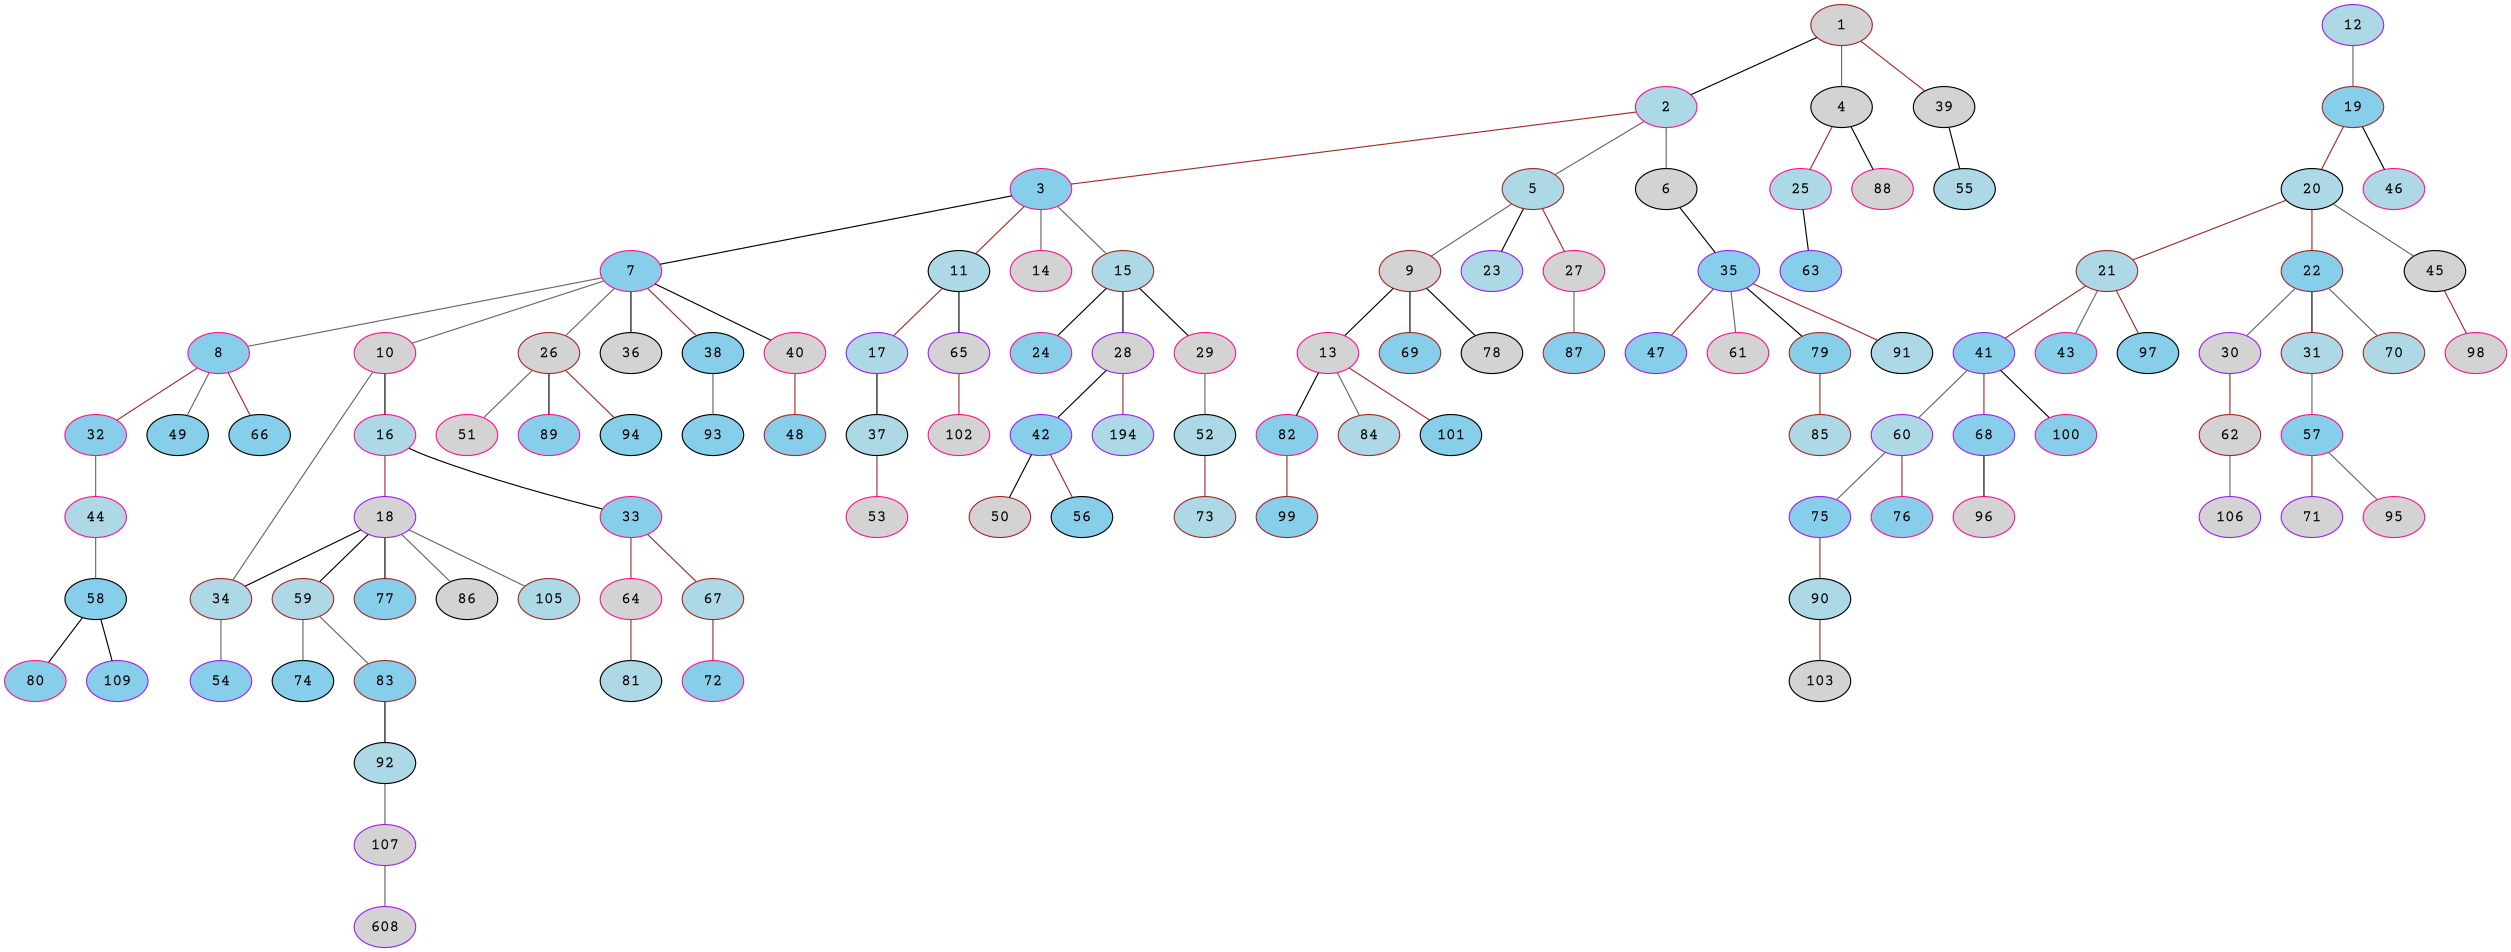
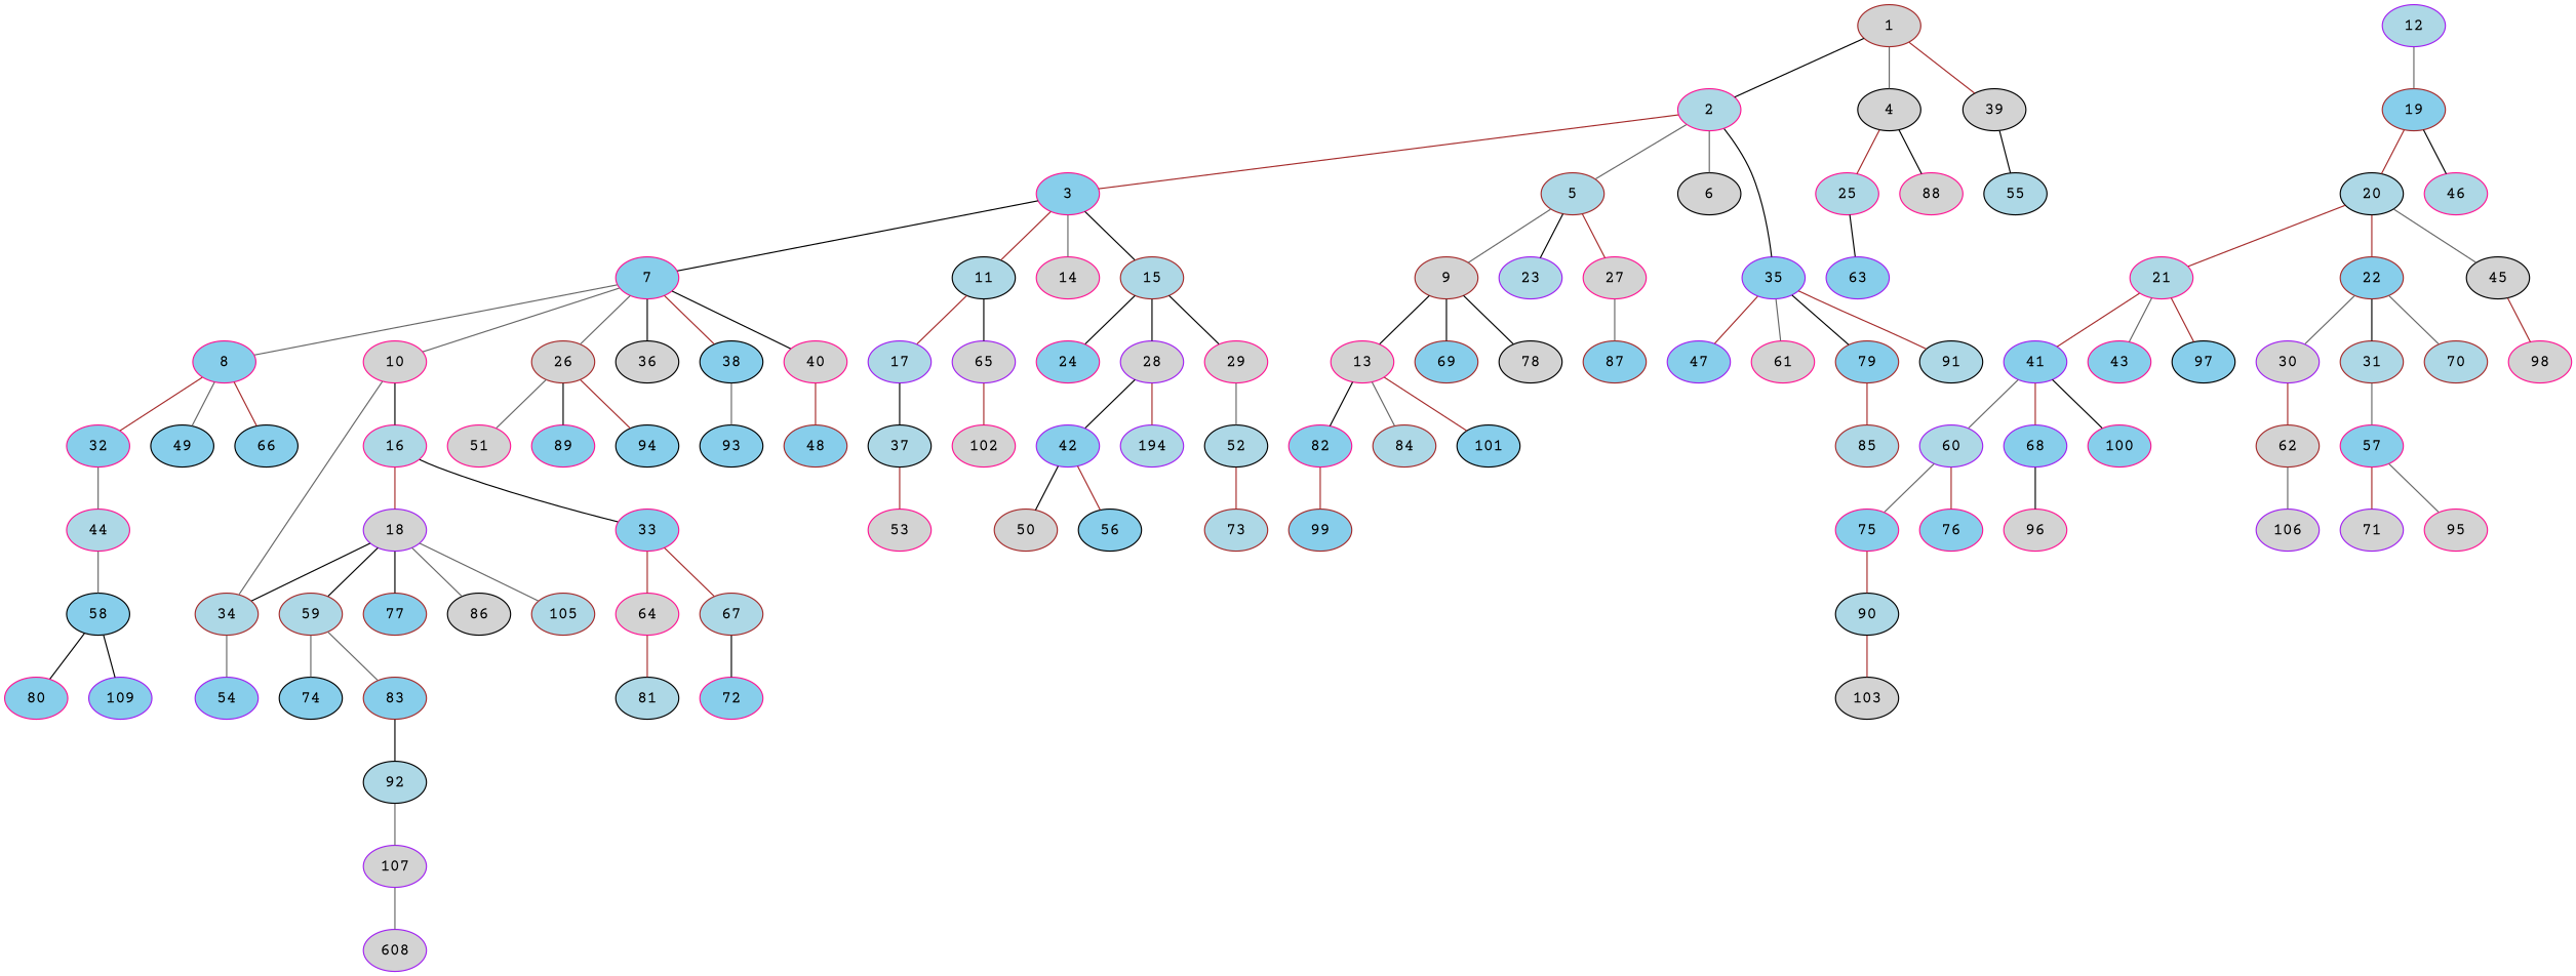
  graph {
    fontname="Courier Prime"
    node [color=deeppink fillcolor=skyblue fontname="Courier Prime" style=filled]
    edge [color=brown fontname="Courier Prime"]
    1 [color=brown fillcolor=lightgrey]
    2 [fillcolor=lightblue]
    4 [color=black fillcolor=lightgrey]
    39 [color=black fillcolor=lightgrey]
    3
    5 [color=brown fillcolor=lightblue]
    6 [color=black fillcolor=lightgrey]
    25 [fillcolor=lightblue]
    88 [fillcolor=lightgrey]
    55 [color=black fillcolor=lightblue]
    7
    11 [color=black fillcolor=lightblue]
    14 [fillcolor=lightgrey]
    15 [color=brown fillcolor=lightblue]
    9 [color=brown fillcolor=lightgrey]
    23 [color=purple fillcolor=lightblue]
    27 [fillcolor=lightgrey]
    35 [color=purple]
    8
    10 [fillcolor=lightgrey]
    26 [color=brown fillcolor=lightgrey]
    36 [color=black fillcolor=lightgrey]
    38 [color=black]
    40 [fillcolor=lightgrey]
    17 [color=purple fillcolor=lightblue]
    65 [color=purple fillcolor=lightgrey]
    24
    28 [color=purple fillcolor=lightgrey]
    29 [fillcolor=lightgrey]
    63 [color=purple]
    13 [fillcolor=lightgrey]
    69 [color=brown]
    78 [color=black fillcolor=lightgrey]
    87 [color=brown]
    47 [color=purple]
    61 [fillcolor=lightgrey]
    79 [color=brown]
    91 [color=black fillcolor=lightblue]
    32
    49 [color=black]
    66 [color=black]
    16 [fillcolor=lightblue]
    34 [color=brown fillcolor=lightblue]
    51 [fillcolor=lightgrey]
    89
    94 [color=black]
    93 [color=black]
    48 [color=brown]
    44 [fillcolor=lightblue]
    82
    84 [color=brown fillcolor=lightblue]
    101 [color=black]
    12 [color=purple fillcolor=lightblue]
    19 [color=brown]
    18 [color=purple fillcolor=lightgrey]
    33
    37 [color=black fillcolor=lightblue]
    102 [fillcolor=lightgrey]
    20 [color=black fillcolor=lightblue]
    46 [fillcolor=lightblue]
    99 [color=brown]
    42 [color=purple]
    n63 [color=purple fillcolor=lightblue label=194]
    52 [color=black fillcolor=lightblue]
    59 [color=brown fillcolor=lightblue]
    77 [color=brown]
    86 [color=black fillcolor=lightgrey]
    105 [color=brown fillcolor=lightblue]
    64 [fillcolor=lightgrey]
    67 [color=brown fillcolor=lightblue]
    53 [fillcolor=lightgrey]
    54 [color=purple]
    74 [color=black]
    83 [color=brown]
-   21 [color=brown fillcolor=lightblue]
+   21 [fillcolor=lightblue]
    22 [color=brown]
    45 [color=black fillcolor=lightgrey]
    41 [color=purple]
    43
    97 [color=black]
    30 [color=purple fillcolor=lightgrey]
    31 [color=brown fillcolor=lightblue]
    70 [color=brown fillcolor=lightblue]
    98 [fillcolor=lightgrey]
    60 [color=purple fillcolor=lightblue]
    68 [color=purple]
    100
    62 [color=brown fillcolor=lightgrey]
    57
    50 [color=brown fillcolor=lightgrey]
    56 [color=black]
    73 [color=brown fillcolor=lightblue]
    106 [color=purple fillcolor=lightgrey]
    71 [color=purple fillcolor=lightgrey]
    95 [fillcolor=lightgrey]
    58 [color=black]
    81 [color=black fillcolor=lightblue]
    72
    85 [color=brown fillcolor=lightblue]
-   75 [color=purple]
+   75
    76
    96 [fillcolor=lightgrey]
    80
    109 [color=purple]
    92 [color=black fillcolor=lightblue]
    90 [color=black fillcolor=lightblue]
    103 [color=black fillcolor=lightgrey]
    107 [color=purple fillcolor=lightgrey]
    n109 [color=purple fillcolor=lightgrey label=608]
    1 -- 2 [color=black]
    1 -- 4 [color=gray40]
    1 -- 39
    2 -- 3
    2 -- 5 [color=gray40]
    2 -- 6 [color=gray40]
    4 -- 25
    4 -- 88 [color=black]
    39 -- 55 [color=black]
    3 -- 7 [color=black]
    3 -- 11
    3 -- 14 [color=gray40]
-   3 -- 15 [color=gray40]
+   3 -- 15 [color=black]
    5 -- 9 [color=gray40]
    5 -- 23 [color=black]
    5 -- 27
-   6 -- 35 [color=black]
+   2 -- 35 [color=black]
    25 -- 63 [color=black]
    7 -- 8 [color=gray40]
    7 -- 10 [color=gray40]
    7 -- 26 [color=gray40]
    7 -- 36 [color=black]
    7 -- 38
    7 -- 40 [color=black]
    11 -- 17
    11 -- 65 [color=black]
    15 -- 24 [color=black]
    15 -- 28 [color=black]
    15 -- 29 [color=black]
    9 -- 13 [color=black]
    9 -- 69 [color=black]
    9 -- 78 [color=black]
    27 -- 87 [color=gray40]
    35 -- 47
    35 -- 61 [color=gray40]
    35 -- 79 [color=black]
    35 -- 91
    8 -- 32
    8 -- 49 [color=gray40]
    8 -- 66
    10 -- 16 [color=black]
    10 -- 34 [color=gray40]
    26 -- 51 [color=gray40]
    26 -- 89 [color=black]
    26 -- 94
    38 -- 93 [color=gray40]
    40 -- 48
    17 -- 37 [color=black]
    65 -- 102
    28 -- 42 [color=black]
    28 -- n63
    29 -- 52 [color=gray40]
    13 -- 82 [color=black]
    13 -- 84 [color=gray40]
    13 -- 101
    79 -- 85
    32 -- 44 [color=gray40]
    16 -- 18
    16 -- 33 [color=black]
    34 -- 54 [color=gray40]
    44 -- 58 [color=gray40]
    82 -- 99
    12 -- 19 [color=gray40]
    19 -- 20
    19 -- 46 [color=black]
    18 -- 34 [color=black]
    18 -- 59 [color=black]
    18 -- 77 [color=black]
    18 -- 86 [color=gray40]
    18 -- 105 [color=gray40]
    33 -- 64
    33 -- 67
    37 -- 53
    20 -- 21
    20 -- 22
    20 -- 45 [color=gray40]
    42 -- 50 [color=black]
    42 -- 56
    52 -- 73
    59 -- 74 [color=gray40]
    59 -- 83 [color=gray40]
    64 -- 81
-   67 -- 72
+   67 -- 72 [color=black]
    83 -- 92 [color=black]
    21 -- 41
    21 -- 43 [color=gray40]
    21 -- 97
    22 -- 30 [color=gray40]
    22 -- 31 [color=black]
    22 -- 70 [color=gray40]
    45 -- 98
    41 -- 60 [color=gray40]
    41 -- 68
    41 -- 100 [color=black]
    30 -- 62
    31 -- 57 [color=gray40]
    60 -- 75 [color=gray40]
    60 -- 76
    68 -- 96 [color=black]
    62 -- 106 [color=gray40]
    57 -- 71
    57 -- 95 [color=gray40]
    58 -- 80 [color=black]
    58 -- 109 [color=black]
    75 -- 90
    92 -- 107 [color=gray40]
    90 -- 103
    107 -- n109 [color=gray40]
  }
